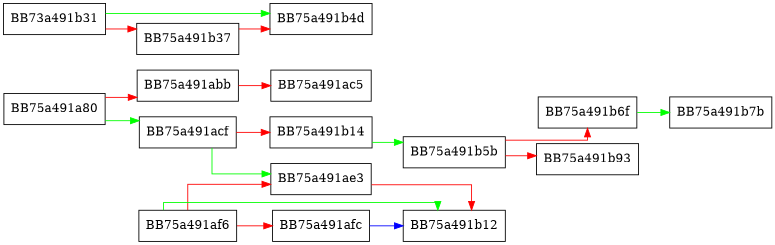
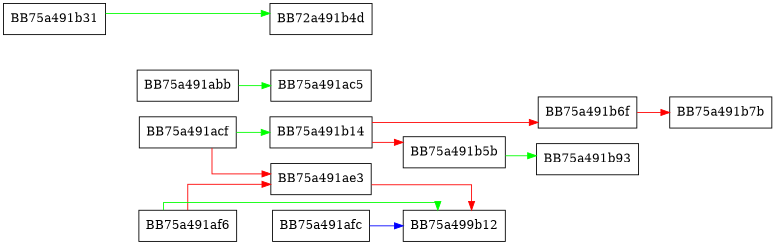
  digraph {
    rankdir=LR
    splines=ortho
    node [shape=box]
    edge [color=red]
-   BB75a491a80
    BB75a491acf
    BB75a491abb
    BB75a491b14
    BB75a491ae3
    BB75a491ac5
    BB75a491b5b
-   BB75a491b12
+   BB75a491b12 [label=BB75a499b12]
    BB75a491b93
    BB75a491b6f
    BB75a491af6
    BB75a491afc
    BB75a491b7b
-   BB75a491b31 [label=BB73a491b31]
-   BB75a491b4d
-   BB75a491b37
-   BB75a491a80 -> BB75a491acf [color=green]
-   BB75a491a80 -> BB75a491abb
-   BB75a491acf -> BB75a491b14
-   BB75a491acf -> BB75a491ae3 [color=green]
-   BB75a491abb -> BB75a491ac5
-   BB75a491b14 -> BB75a491b5b [color=green]
+   BB75a491b31
+   BB75a491b4d [label=BB72a491b4d]
+   BB75a491acf -> BB75a491b14 [color=green]
+   BB75a491acf -> BB75a491ae3
+   BB75a491abb -> BB75a491ac5 [color=green]
+   BB75a491b14 -> BB75a491b5b
    BB75a491ae3 -> BB75a491b12
-   BB75a491b5b -> BB75a491b93
-   BB75a491b5b -> BB75a491b6f
-   BB75a491b6f -> BB75a491b7b [color=green]
+   BB75a491b5b -> BB75a491b93 [color=green]
+   BB75a491b14 -> BB75a491b6f
+   BB75a491b6f -> BB75a491b7b
    BB75a491af6 -> BB75a491ae3
    BB75a491af6 -> BB75a491b12 [color=green]
-   BB75a491af6 -> BB75a491afc
    BB75a491afc -> BB75a491b12 [color=blue]
    BB75a491b31 -> BB75a491b4d [color=green]
-   BB75a491b31 -> BB75a491b37
-   BB75a491b37 -> BB75a491b4d
  }
